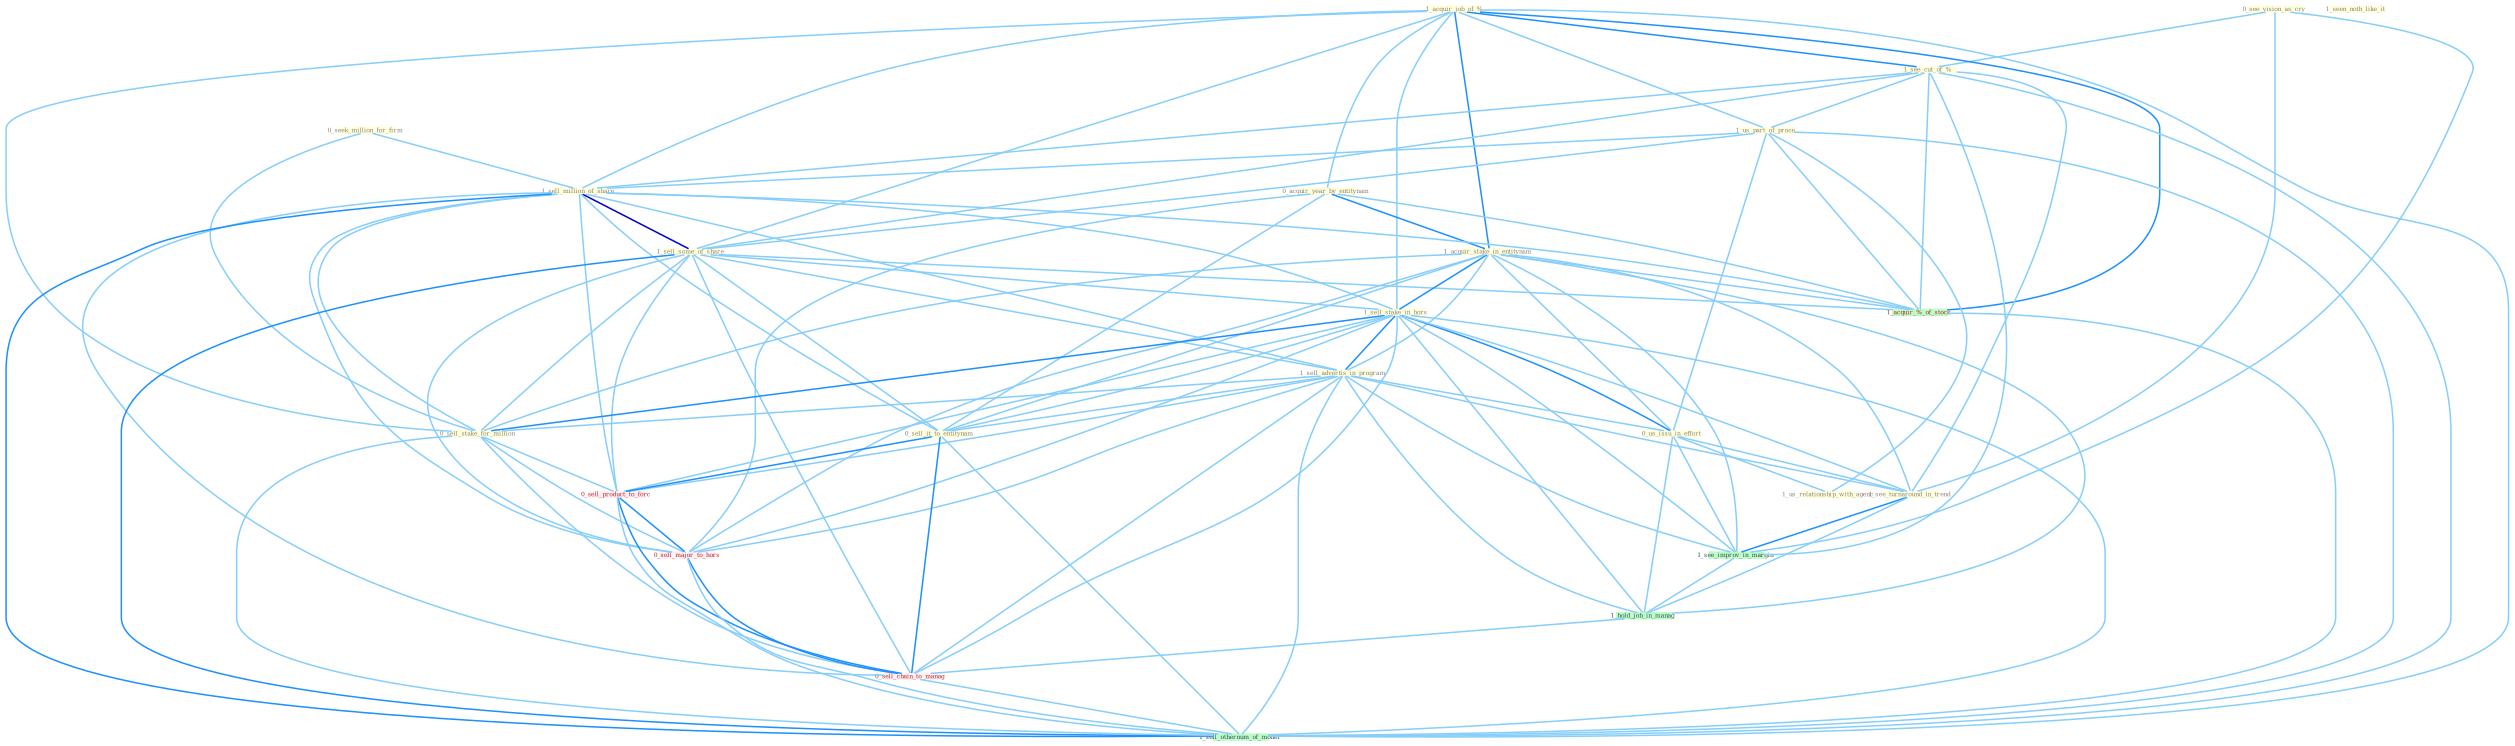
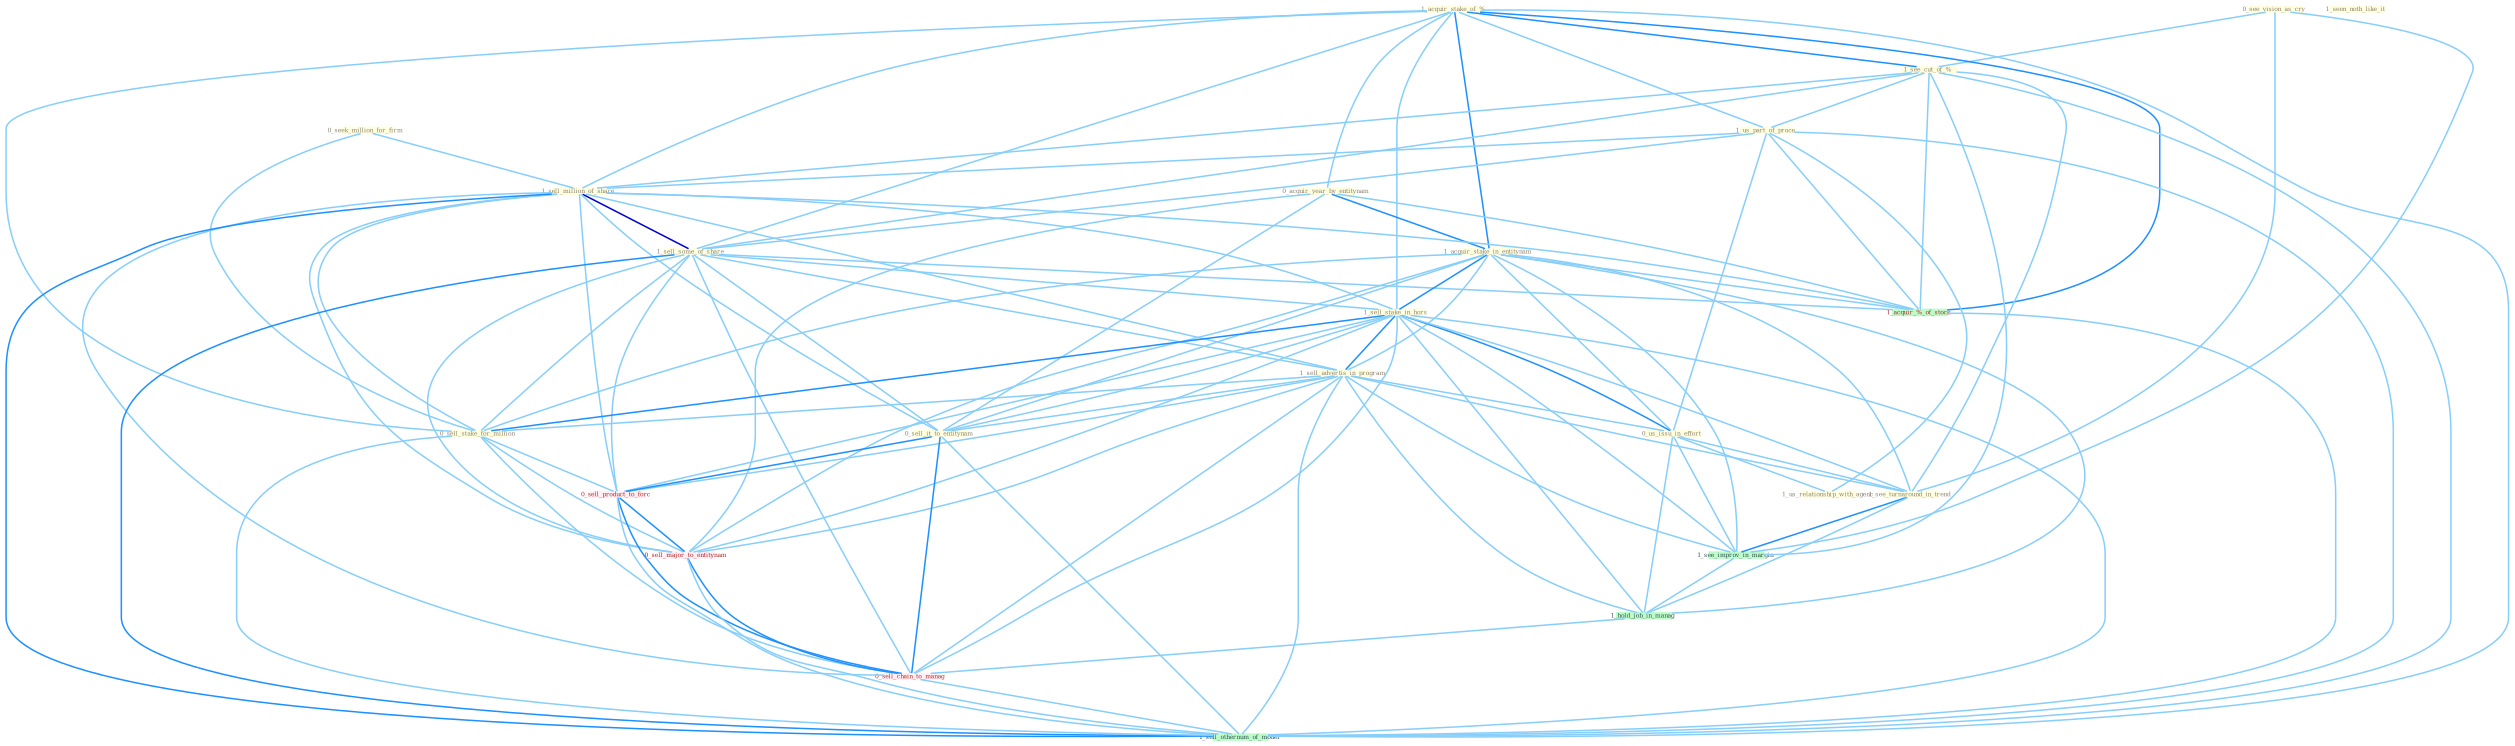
  graph {
    node [color="#ffffe0" fixedsize=true fontcolor="#8b7d6b" fontsize=4 shape=polygon style=filled]
    edge [color="#87cefa" w=1]
    "0_see_vision_as_cry " [height=.06 width=.5]
    "1_seen_noth_like_it " [height=.06 width=.5]
-   "1_acquir_stake_of_% " [height=.06 width=.5 label="1_acquir_job_of_%"]
+   "1_acquir_stake_of_% " [height=.06 width=.5]
    "1_see_cut_of_% " [height=.06 width=.5]
    "1_us_part_of_proce " [height=.06 width=.5]
    "0_acquir_year_by_entitynam " [height=.06 width=.5]
    "0_seek_million_for_firm " [height=.06 width=.5]
    "1_sell_million_of_share " [height=.06 width=.5]
    "1_sell_some_of_share " [height=.06 width=.5]
    "1_acquir_stake_in_entitynam " [height=.06 width=.5]
    "1_sell_stake_in_hors " [height=.06 width=.5]
    "1_sell_advertis_in_program " [height=.06 width=.5]
    "0_us_issu_in_effort " [height=.06 width=.5]
    "1_see_turnaround_in_trend " [height=.06 width=.5]
    "0_sell_it_to_entitynam " [height=.06 width=.5]
    "0_sell_stake_for_million " [height=.06 width=.5]
    "1_us_relationship_with_agenc " [height=.06 width=.5]
    "0_sell_product_to_forc " [color="#fff0f5" fontcolor="#b22222" height=.06 width=.5]
-   "0_sell_major_to_entitynam " [color="#fff0f5" fontcolor="#b22222" height=.06 width=.5 label="0_sell_major_to_hors"]
+   "0_sell_major_to_entitynam " [color="#fff0f5" fontcolor="#b22222" height=.06 width=.5]
    "0_sell_chain_to_manag " [color="#fff0f5" fontcolor="#b22222" height=.06 width=.5]
    "1_see_improv_in_margin " [color="#BDFCC9" fontcolor="#2f4f4f" height=.06 width=.5]
    "1_acquir_%_of_stock " [color="#BDFCC9" fontcolor="#b22222" height=.06 width=.5]
    "1_sell_othernum_of_model " [color="#BDFCC9" fontcolor="#2f4f4f" height=.06 width=.5]
    "1_hold_job_in_manag " [color="#BDFCC9" fontcolor="#2f4f4f" height=.06 width=.5]
    subgraph sub_1 {
      "0_see_vision_as_cry "
      "1_seen_noth_like_it "
      "1_acquir_stake_of_% "
      "1_see_cut_of_% "
      "1_us_part_of_proce "
      "0_acquir_year_by_entitynam "
      "0_seek_million_for_firm "
      "1_sell_million_of_share "
      "1_sell_some_of_share "
      "1_acquir_stake_in_entitynam "
      "1_sell_stake_in_hors "
      "1_sell_advertis_in_program "
      "0_us_issu_in_effort "
      "1_see_turnaround_in_trend "
      "0_sell_it_to_entitynam "
      "0_sell_stake_for_million "
      "1_us_relationship_with_agenc "
    }
    subgraph sub_2 {
      "0_sell_product_to_forc "
      "0_sell_major_to_entitynam "
      "0_sell_chain_to_manag "
    }
    "0_see_vision_as_cry " -- "1_see_cut_of_% "
    "0_see_vision_as_cry " -- "1_see_turnaround_in_trend "
    "0_see_vision_as_cry " -- "1_see_improv_in_margin "
    "1_acquir_stake_of_% " -- "1_see_cut_of_% " [color="#1e90ff" w=2]
    "1_acquir_stake_of_% " -- "1_us_part_of_proce "
    "1_acquir_stake_of_% " -- "0_acquir_year_by_entitynam "
    "1_acquir_stake_of_% " -- "1_sell_million_of_share "
    "1_acquir_stake_of_% " -- "1_sell_some_of_share "
    "1_acquir_stake_of_% " -- "1_acquir_stake_in_entitynam " [color="#1e90ff" w=2]
    "1_acquir_stake_of_% " -- "1_sell_stake_in_hors "
    "1_acquir_stake_of_% " -- "0_sell_stake_for_million "
    "1_acquir_stake_of_% " -- "1_acquir_%_of_stock " [color="#1e90ff" w=2]
    "1_acquir_stake_of_% " -- "1_sell_othernum_of_model "
    "1_see_cut_of_% " -- "1_us_part_of_proce "
    "1_see_cut_of_% " -- "1_sell_million_of_share "
    "1_see_cut_of_% " -- "1_sell_some_of_share "
    "1_see_cut_of_% " -- "1_see_turnaround_in_trend "
    "1_see_cut_of_% " -- "1_see_improv_in_margin "
    "1_see_cut_of_% " -- "1_acquir_%_of_stock "
    "1_see_cut_of_% " -- "1_sell_othernum_of_model "
    "1_us_part_of_proce " -- "1_sell_million_of_share "
    "1_us_part_of_proce " -- "1_sell_some_of_share "
    "1_us_part_of_proce " -- "0_us_issu_in_effort "
    "1_us_part_of_proce " -- "1_us_relationship_with_agenc "
    "1_us_part_of_proce " -- "1_acquir_%_of_stock "
    "1_us_part_of_proce " -- "1_sell_othernum_of_model "
    "0_acquir_year_by_entitynam " -- "1_acquir_stake_in_entitynam " [color="#1e90ff" w=2]
    "0_acquir_year_by_entitynam " -- "0_sell_it_to_entitynam "
    "0_acquir_year_by_entitynam " -- "0_sell_major_to_entitynam "
    "0_acquir_year_by_entitynam " -- "1_acquir_%_of_stock "
    "0_seek_million_for_firm " -- "1_sell_million_of_share "
    "0_seek_million_for_firm " -- "0_sell_stake_for_million "
    "1_sell_million_of_share " -- "1_sell_some_of_share " [color="#0000cd" w=3]
    "1_sell_million_of_share " -- "1_sell_stake_in_hors "
    "1_sell_million_of_share " -- "1_sell_advertis_in_program "
    "1_sell_million_of_share " -- "0_sell_it_to_entitynam "
    "1_sell_million_of_share " -- "0_sell_stake_for_million "
    "1_sell_million_of_share " -- "0_sell_product_to_forc "
    "1_sell_million_of_share " -- "0_sell_major_to_entitynam "
    "1_sell_million_of_share " -- "0_sell_chain_to_manag "
    "1_sell_million_of_share " -- "1_acquir_%_of_stock "
    "1_sell_million_of_share " -- "1_sell_othernum_of_model " [color="#1e90ff" w=2]
    "1_sell_some_of_share " -- "1_sell_stake_in_hors "
    "1_sell_some_of_share " -- "1_sell_advertis_in_program "
    "1_sell_some_of_share " -- "0_sell_it_to_entitynam "
    "1_sell_some_of_share " -- "0_sell_stake_for_million "
    "1_sell_some_of_share " -- "0_sell_product_to_forc "
    "1_sell_some_of_share " -- "0_sell_major_to_entitynam "
    "1_sell_some_of_share " -- "0_sell_chain_to_manag "
    "1_sell_some_of_share " -- "1_acquir_%_of_stock "
    "1_sell_some_of_share " -- "1_sell_othernum_of_model " [color="#1e90ff" w=2]
    "1_acquir_stake_in_entitynam " -- "1_sell_stake_in_hors " [color="#1e90ff" w=2]
    "1_acquir_stake_in_entitynam " -- "1_sell_advertis_in_program "
    "1_acquir_stake_in_entitynam " -- "0_us_issu_in_effort "
    "1_acquir_stake_in_entitynam " -- "1_see_turnaround_in_trend "
    "1_acquir_stake_in_entitynam " -- "0_sell_it_to_entitynam "
    "1_acquir_stake_in_entitynam " -- "0_sell_stake_for_million "
    "1_acquir_stake_in_entitynam " -- "0_sell_major_to_entitynam "
    "1_acquir_stake_in_entitynam " -- "1_see_improv_in_margin "
    "1_acquir_stake_in_entitynam " -- "1_acquir_%_of_stock "
    "1_acquir_stake_in_entitynam " -- "1_hold_job_in_manag "
    "1_sell_stake_in_hors " -- "1_sell_advertis_in_program " [color="#1e90ff" w=2]
    "1_sell_stake_in_hors " -- "0_us_issu_in_effort " [color="#1e90ff"]
    "1_sell_stake_in_hors " -- "1_see_turnaround_in_trend "
    "1_sell_stake_in_hors " -- "0_sell_it_to_entitynam "
    "1_sell_stake_in_hors " -- "0_sell_stake_for_million " [color="#1e90ff" w=2]
    "1_sell_stake_in_hors " -- "0_sell_product_to_forc "
    "1_sell_stake_in_hors " -- "0_sell_major_to_entitynam "
    "1_sell_stake_in_hors " -- "0_sell_chain_to_manag "
    "1_sell_stake_in_hors " -- "1_see_improv_in_margin "
    "1_sell_stake_in_hors " -- "1_sell_othernum_of_model "
    "1_sell_stake_in_hors " -- "1_hold_job_in_manag "
    "1_sell_advertis_in_program " -- "0_us_issu_in_effort "
    "1_sell_advertis_in_program " -- "1_see_turnaround_in_trend "
    "1_sell_advertis_in_program " -- "0_sell_it_to_entitynam "
    "1_sell_advertis_in_program " -- "0_sell_stake_for_million "
    "1_sell_advertis_in_program " -- "0_sell_product_to_forc "
    "1_sell_advertis_in_program " -- "0_sell_major_to_entitynam "
    "1_sell_advertis_in_program " -- "0_sell_chain_to_manag "
    "1_sell_advertis_in_program " -- "1_see_improv_in_margin "
    "1_sell_advertis_in_program " -- "1_sell_othernum_of_model "
    "1_sell_advertis_in_program " -- "1_hold_job_in_manag "
    "0_us_issu_in_effort " -- "1_see_turnaround_in_trend "
    "0_us_issu_in_effort " -- "1_us_relationship_with_agenc "
    "0_us_issu_in_effort " -- "1_see_improv_in_margin "
    "0_us_issu_in_effort " -- "1_hold_job_in_manag "
    "1_see_turnaround_in_trend " -- "1_see_improv_in_margin " [color="#1e90ff" w=2]
    "1_see_turnaround_in_trend " -- "1_hold_job_in_manag "
    "0_sell_it_to_entitynam " -- "0_sell_product_to_forc " [color="#1e90ff" w=2]
    "0_sell_it_to_entitynam " -- "0_sell_chain_to_manag " [color="#1e90ff" w=2]
    "0_sell_it_to_entitynam " -- "1_sell_othernum_of_model "
    "0_sell_stake_for_million " -- "0_sell_product_to_forc "
    "0_sell_stake_for_million " -- "0_sell_major_to_entitynam "
    "0_sell_stake_for_million " -- "0_sell_chain_to_manag "
    "0_sell_stake_for_million " -- "1_sell_othernum_of_model "
    "0_sell_product_to_forc " -- "0_sell_major_to_entitynam " [color="#1e90ff" w=2]
    "0_sell_product_to_forc " -- "0_sell_chain_to_manag " [color="#1e90ff" w=2]
    "0_sell_product_to_forc " -- "1_sell_othernum_of_model "
    "0_sell_major_to_entitynam " -- "0_sell_chain_to_manag " [color="#1e90ff" w=2]
    "0_sell_major_to_entitynam " -- "1_sell_othernum_of_model "
    "0_sell_chain_to_manag " -- "1_sell_othernum_of_model "
    "1_see_improv_in_margin " -- "1_hold_job_in_manag "
    "1_acquir_%_of_stock " -- "1_sell_othernum_of_model "
    "1_hold_job_in_manag " -- "0_sell_chain_to_manag "
  }
